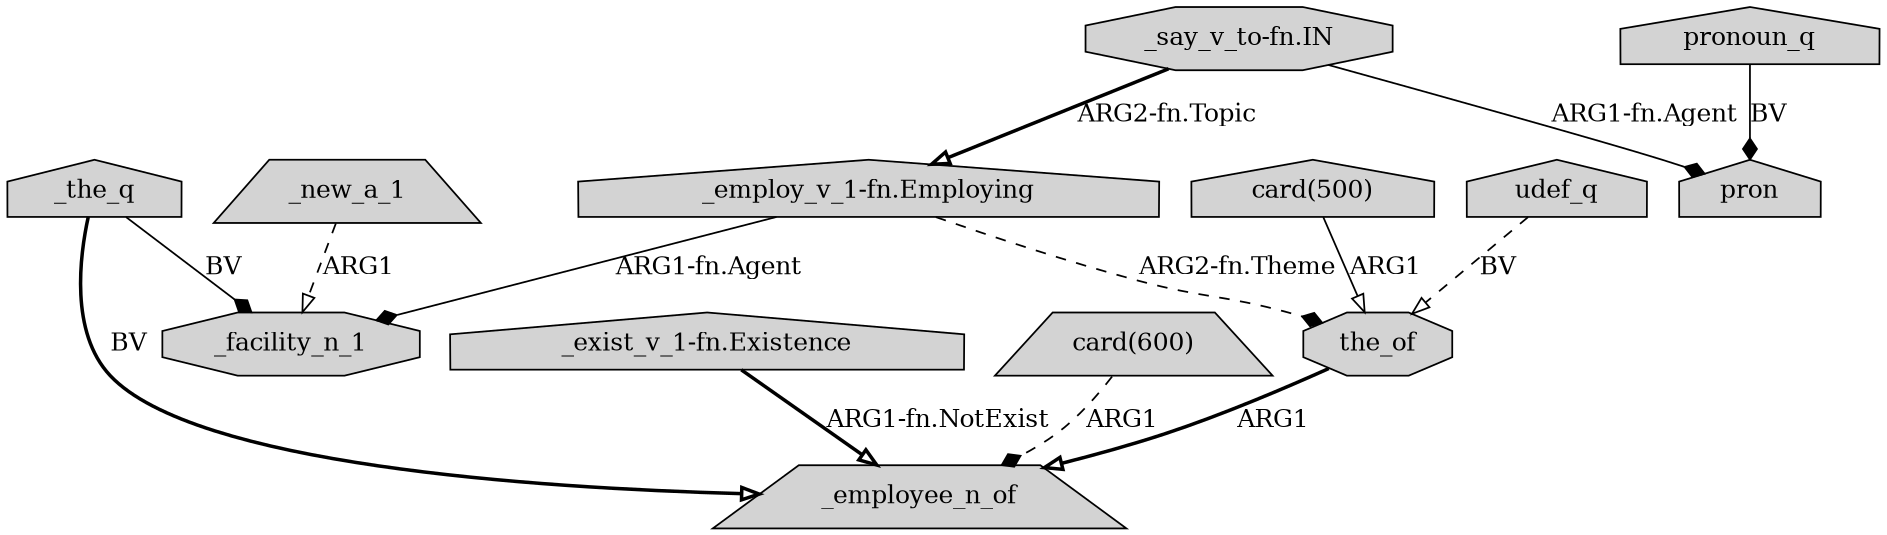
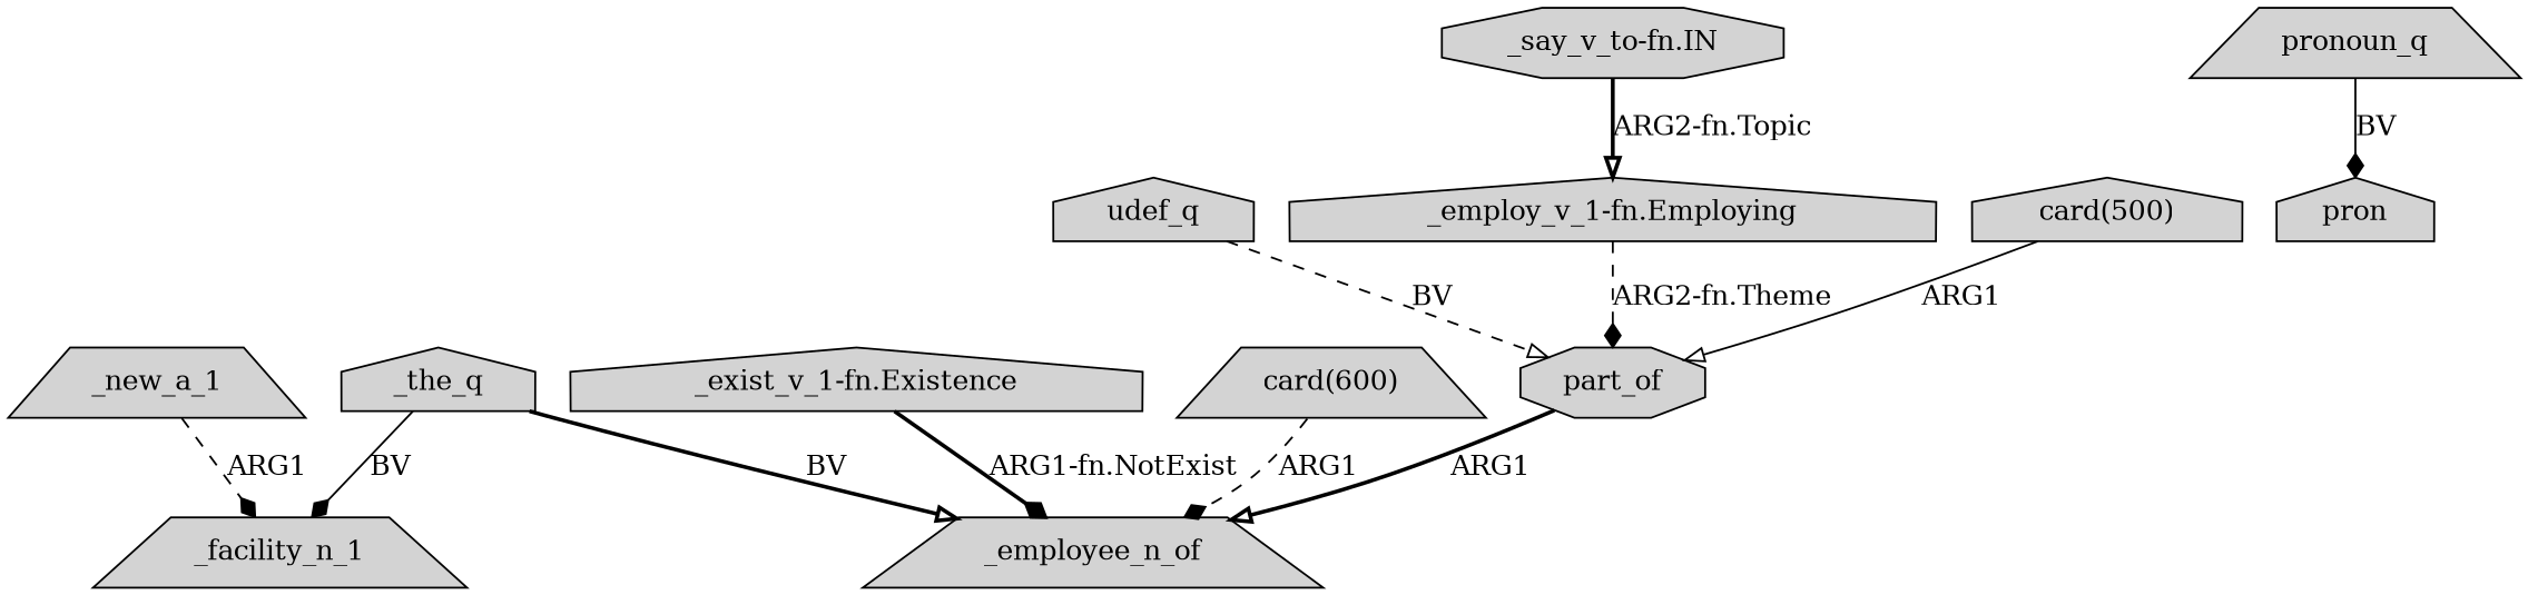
  digraph {
    node [shape=house style=filled]
    edge [arrowhead=diamond style=solid]
    _the_q
-   _facility_n_1 [shape=octagon]
+   _facility_n_1 [shape=trapezium]
    _employee_n_of [shape=trapezium]
    _new_a_1 [shape=trapezium]
-   part_of [shape=octagon label=the_of]
+   part_of [shape=octagon]
    udef_q
    "_employ_v_1-fn.Employing"
    "card(500)"
    "_exist_v_1-fn.Existence"
    "card(600)" [shape=trapezium]
    "_say_v_to-fn.IN" [shape=octagon]
    pron
-   pronoun_q
+   pronoun_q [shape=trapezium]
    _the_q -> _facility_n_1 [label=BV]
    _the_q -> _employee_n_of [arrowhead=onormal label=BV style=bold]
-   _new_a_1 -> _facility_n_1 [arrowhead=onormal label=ARG1 style=dashed]
+   _new_a_1 -> _facility_n_1 [label=ARG1 style=dashed]
    part_of -> _employee_n_of [arrowhead=onormal label=ARG1 style=bold]
    udef_q -> part_of [arrowhead=onormal label=BV style=dashed]
-   "_employ_v_1-fn.Employing" -> _facility_n_1 [label="ARG1-fn.Agent"]
    "_employ_v_1-fn.Employing" -> part_of [label="ARG2-fn.Theme" style=dashed]
    "card(500)" -> part_of [arrowhead=onormal label=ARG1]
-   "_exist_v_1-fn.Existence" -> _employee_n_of [arrowhead=onormal label="ARG1-fn.NotExist" style=bold]
+   "_exist_v_1-fn.Existence" -> _employee_n_of [label="ARG1-fn.NotExist" style=bold]
    "card(600)" -> _employee_n_of [label=ARG1 style=dashed]
    "_say_v_to-fn.IN" -> "_employ_v_1-fn.Employing" [arrowhead=onormal label="ARG2-fn.Topic" style=bold]
-   "_say_v_to-fn.IN" -> pron [label="ARG1-fn.Agent"]
    pronoun_q -> pron [label=BV]
  }
